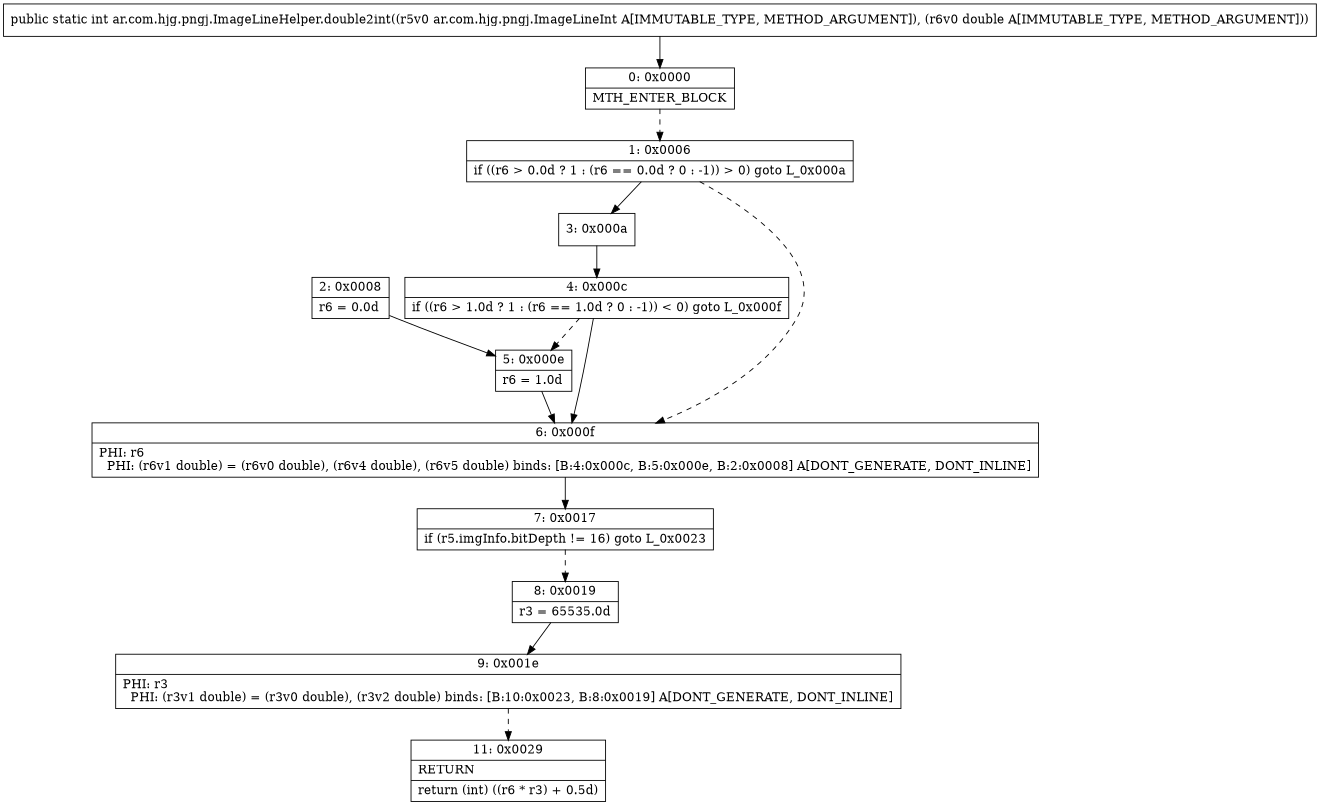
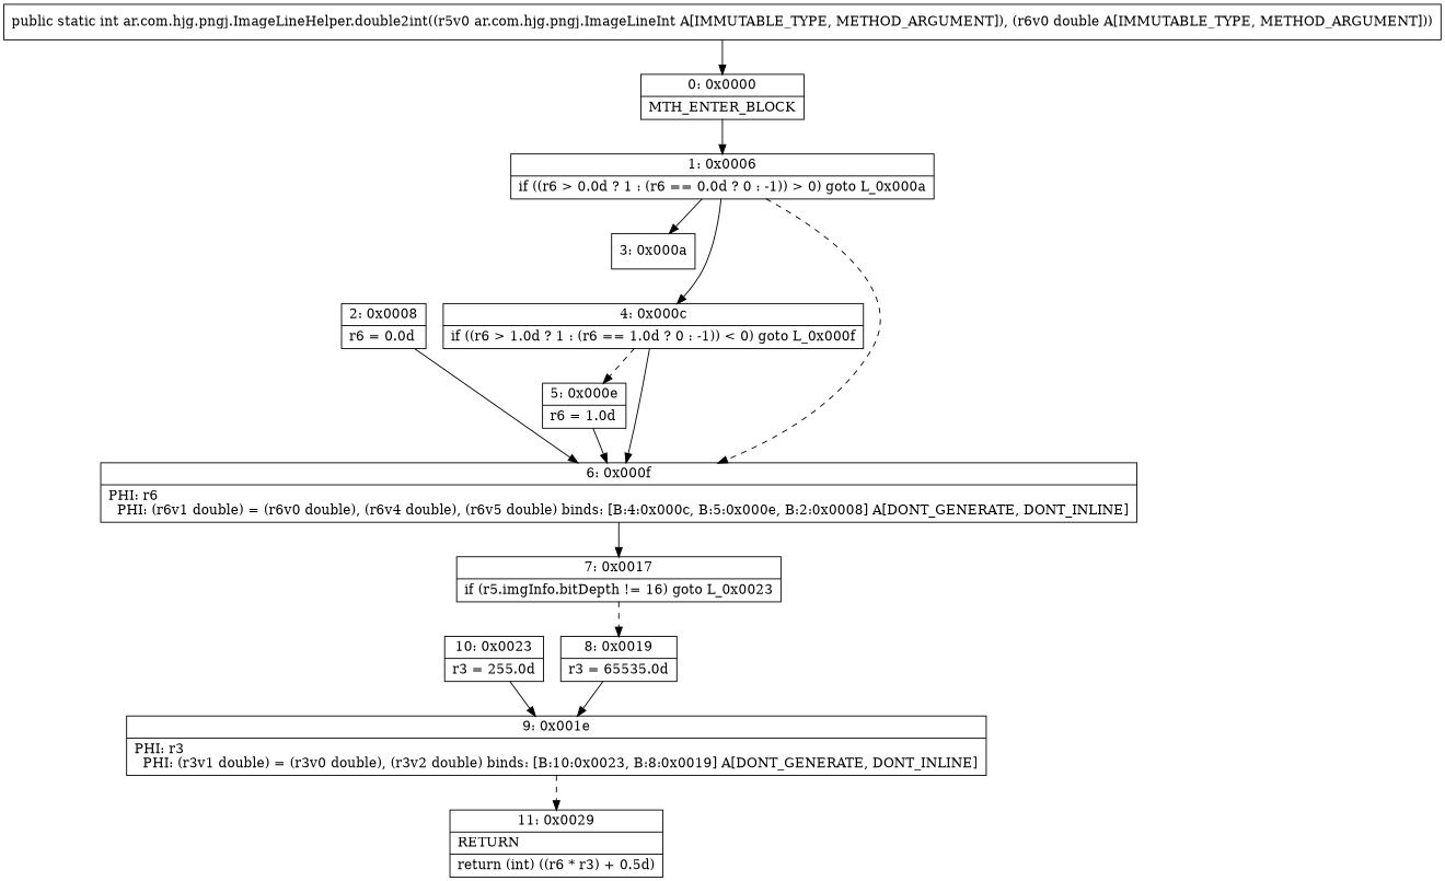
  digraph {
    node [shape=record]
    n1 [label="{0\:\ 0x0000|MTH_ENTER_BLOCK\l}"]
    n2 [label="{1\:\ 0x0006|if ((r6 \> 0.0d ? 1 : (r6 == 0.0d ? 0 : \-1)) \> 0) goto L_0x000a\l}"]
    n3 [label="{3\:\ 0x000a}"]
    n4 [label="{6\:\ 0x000f|PHI: r6 \l  PHI: (r6v1 double) = (r6v0 double), (r6v4 double), (r6v5 double) binds: [B:4:0x000c, B:5:0x000e, B:2:0x0008] A[DONT_GENERATE, DONT_INLINE]\l}"]
    n5 [label="{2\:\ 0x0008|r6 = 0.0d\l}"]
    n6 [label="{4\:\ 0x000c|if ((r6 \> 1.0d ? 1 : (r6 == 1.0d ? 0 : \-1)) \< 0) goto L_0x000f\l}"]
    n7 [label="{7\:\ 0x0017|if (r5.imgInfo.bitDepth != 16) goto L_0x0023\l}"]
    n8 [label="{5\:\ 0x000e|r6 = 1.0d\l}"]
    n9 [label="{8\:\ 0x0019|r3 = 65535.0d\l}"]
    n10 [label="{9\:\ 0x001e|PHI: r3 \l  PHI: (r3v1 double) = (r3v0 double), (r3v2 double) binds: [B:10:0x0023, B:8:0x0019] A[DONT_GENERATE, DONT_INLINE]\l}"]
+   n11 [label="{10\:\ 0x0023|r3 = 255.0d\l}"]
    n12 [label="{11\:\ 0x0029|RETURN\l|return (int) ((r6 * r3) + 0.5d)\l}"]
    n13 [label="{public static int ar.com.hjg.pngj.ImageLineHelper.double2int((r5v0 ar.com.hjg.pngj.ImageLineInt A[IMMUTABLE_TYPE, METHOD_ARGUMENT]), (r6v0 double A[IMMUTABLE_TYPE, METHOD_ARGUMENT])) }"]
-   n1 -> n2 [style=dashed]
+   n1 -> n2
    n2 -> n3
    n2 -> n4 [style=dashed]
-   n3 -> n6
+   n2 -> n6
    n4 -> n7
-   n5 -> n8
+   n5 -> n4
    n6 -> n4
    n6 -> n8 [style=dashed]
    n7 -> n9 [style=dashed]
    n8 -> n4
    n9 -> n10
    n10 -> n12 [style=dashed]
+   n11 -> n10
    n13 -> n1
  }
